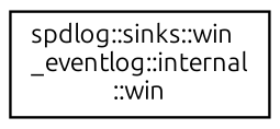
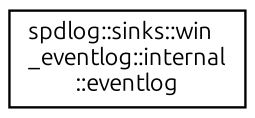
  digraph {
    rankdir=LR
    fontname=Ubuntu
-   n1 [color=black fillcolor=white fontname=Ubuntu fontsize=10 height=0.2 label="spdlog::sinks::win\l_eventlog::internal\l::win" shape=record style=filled width=0.4]
+   n1 [color=black fillcolor=white fontname=Ubuntu fontsize=10 height=0.2 label="spdlog::sinks::win\l_eventlog::internal\l::eventlog" shape=record style=filled width=0.4]
  }
